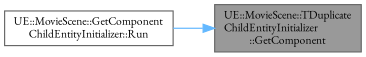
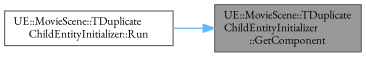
  digraph {
    rankdir=RL
    fontname="EB Garamond"
    node [fontname="EB Garamond" fontsize=10 shape=box style=filled]
    n1 [color=gray40 fillcolor=grey60 fontcolor=black height=0.2 label="UE::MovieScene::TDuplicate\lChildEntityInitializer\l::GetComponent" width=0.4]
-   n2 [color=grey40 fillcolor=white height=0.2 label="UE::MovieScene::GetComponent\lChildEntityInitializer::Run" width=0.4]
+   n2 [color=grey40 fillcolor=white height=0.2 label="UE::MovieScene::TDuplicate\lChildEntityInitializer::Run" width=0.4]
    n1 -> n2 [color=steelblue1 dir=back fontname="EB Garamond" fontsize=10 labelfontname=Helvetica labelfontsize=10 style=solid]
  }
